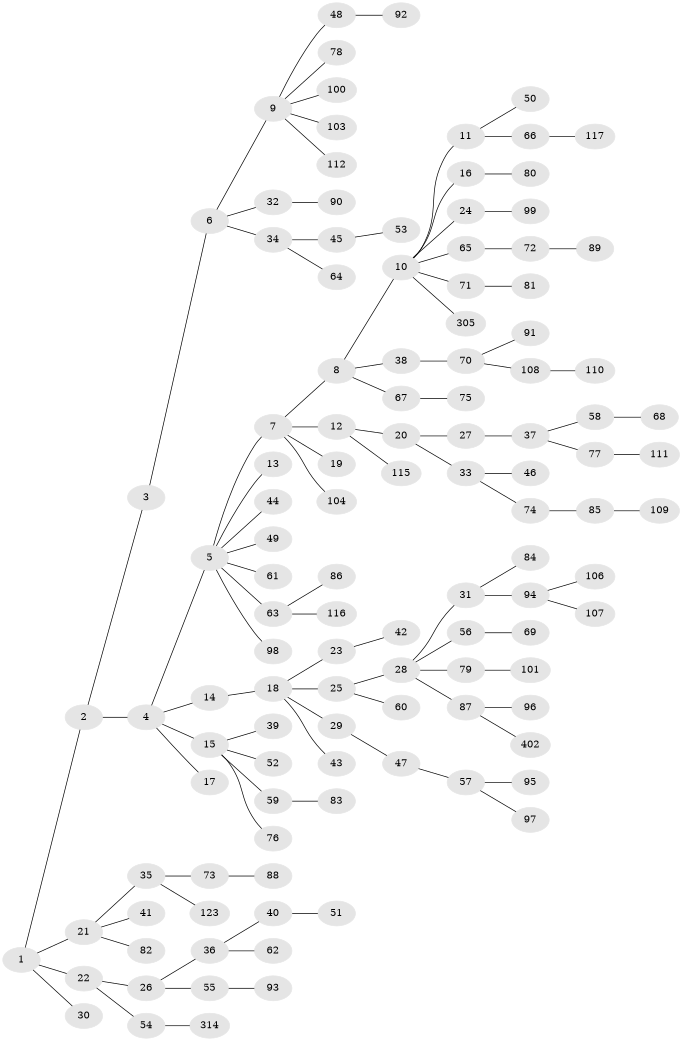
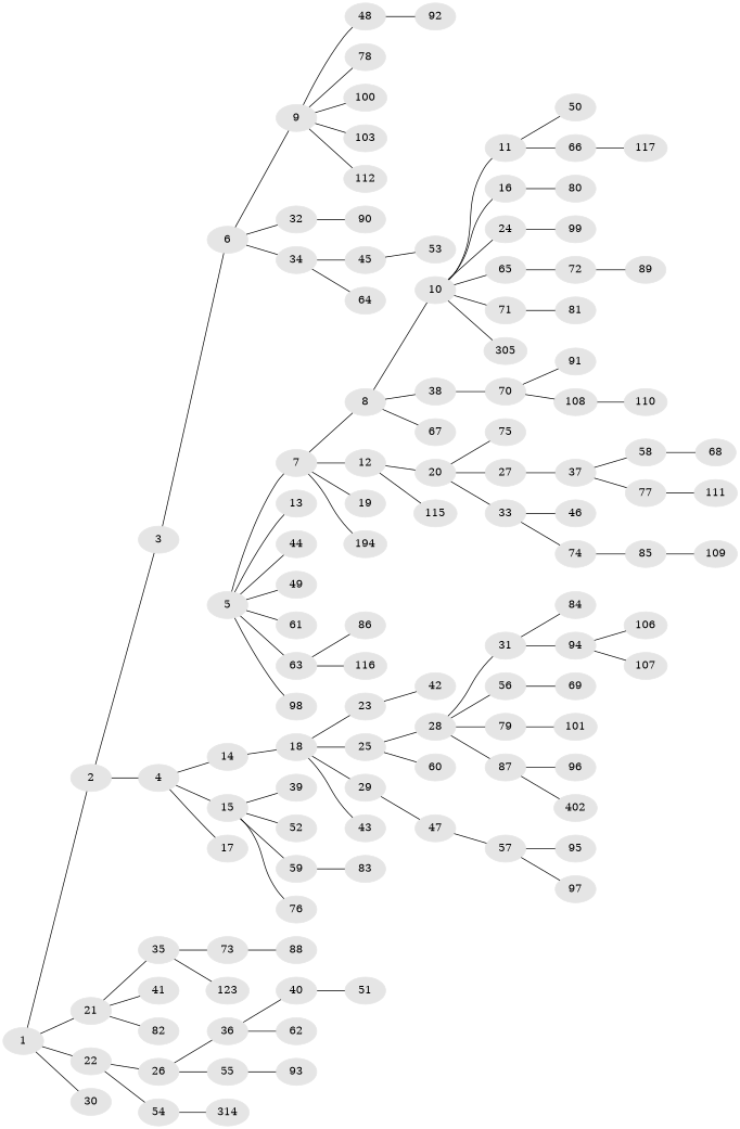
  graph {
    rankdir=LR
    node [color=gray90 style=filled]
    1
    2
    21
    22
    30
    3
    4
    35
    41
    82
    26
    54
    6
    5
    14
    15
    17
    9
    32
    34
    7
    13
    44
    49
    61
    63
    98
    18
    39
    52
    59
    76
    8
    12
    19
-   104
+   104 [label=194]
    86
    116
    48
    78
    100
    103
    112
    90
    45
    64
    10
    38
    67
    20
    115
    11
    16
    24
    65
    71
    n57 [label=305]
    70
    75
    92
    50
    66
    80
    99
    72
    81
    117
    27
    33
    23
    25
    29
    43
    83
    42
    28
    60
    47
    37
    46
    74
    73
    n83 [label=123]
    36
    55
    n86 [label=314]
    31
    56
    79
    87
    40
    62
    93
    58
    77
    84
    94
    69
    101
    96
    n101 [label=402]
    57
    106
    107
    85
    53
    88
    51
    68
    111
    91
    108
    95
    97
    89
    110
    109
    1 -- 2
    1 -- 21
    1 -- 22
    1 -- 30
    2 -- 3
    2 -- 4
    21 -- 35
    21 -- 41
    21 -- 82
    22 -- 26
    22 -- 54
    3 -- 6
-   4 -- 5
    4 -- 14
    4 -- 15
    4 -- 17
    35 -- 73
    35 -- n83
    26 -- 36
    26 -- 55
    54 -- n86
    6 -- 9
    6 -- 32
    6 -- 34
    5 -- 7
    5 -- 13
    5 -- 44
    5 -- 49
    5 -- 61
    5 -- 63
    5 -- 98
    14 -- 18
    15 -- 39
    15 -- 52
    15 -- 59
    15 -- 76
    9 -- 48
    9 -- 78
    9 -- 100
    9 -- 103
    9 -- 112
    32 -- 90
    34 -- 45
    34 -- 64
    7 -- 8
    7 -- 12
    7 -- 19
    7 -- 104
    63 -- 86
    63 -- 116
    18 -- 23
    18 -- 25
    18 -- 29
    18 -- 43
    59 -- 83
    8 -- 10
    8 -- 38
    8 -- 67
    12 -- 20
    12 -- 115
    48 -- 92
    45 -- 53
    10 -- 11
    10 -- 16
    10 -- 24
    10 -- 65
    10 -- 71
    10 -- n57
    38 -- 70
-   67 -- 75
+   20 -- 75
    20 -- 27
    20 -- 33
    11 -- 50
    11 -- 66
    16 -- 80
    24 -- 99
    65 -- 72
    71 -- 81
    70 -- 91
    70 -- 108
    66 -- 117
    72 -- 89
    27 -- 37
    33 -- 46
    33 -- 74
    23 -- 42
    25 -- 28
    25 -- 60
    29 -- 47
    28 -- 31
    28 -- 56
    28 -- 79
    28 -- 87
    47 -- 57
    37 -- 58
    37 -- 77
    74 -- 85
    73 -- 88
    36 -- 40
    36 -- 62
    55 -- 93
    31 -- 84
    31 -- 94
    56 -- 69
    79 -- 101
    87 -- 96
    87 -- n101
    40 -- 51
    58 -- 68
    77 -- 111
    94 -- 106
    94 -- 107
    57 -- 95
    57 -- 97
    85 -- 109
    108 -- 110
  }
